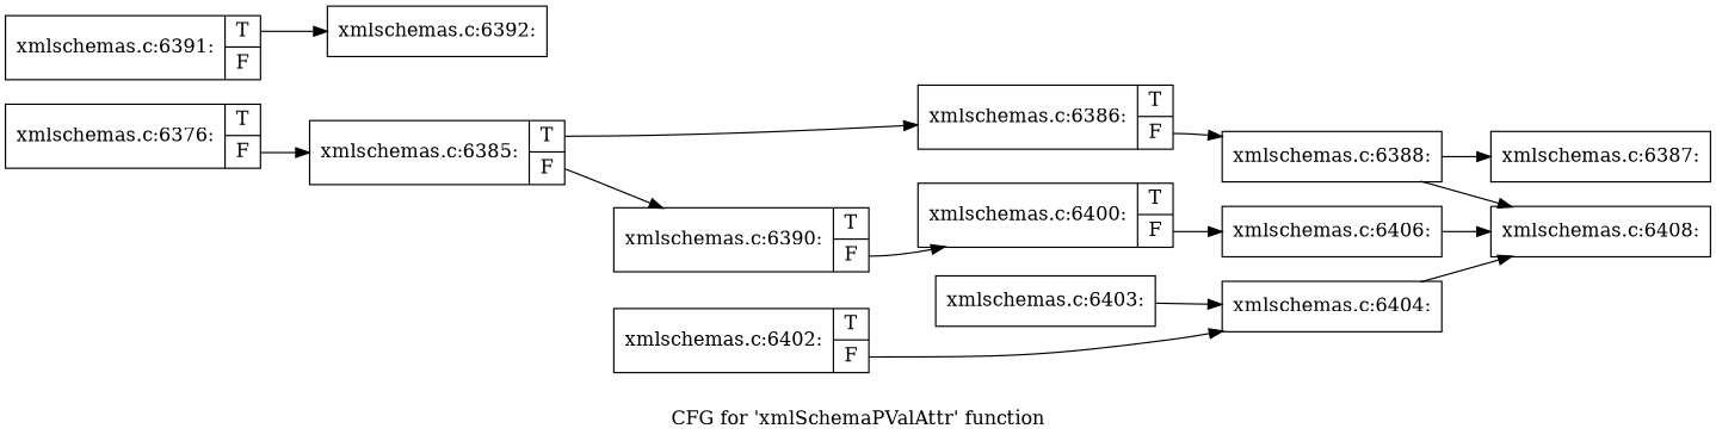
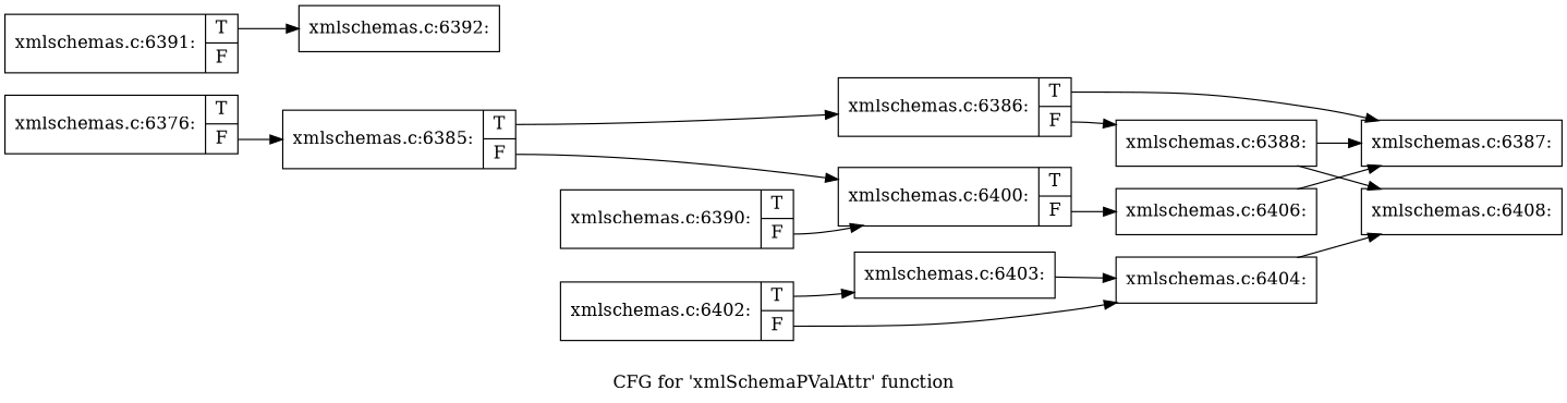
  digraph {
    label="CFG for 'xmlSchemaPValAttr' function"
    rankdir=LR
    node [shape=record]
    edge [tailport=s1]
    n1 [label="{xmlschemas.c:6376:|{<s0>T|<s1>F}}"]
    n2 [label="{xmlschemas.c:6385:|{<s0>T|<s1>F}}"]
    n3 [label="{xmlschemas.c:6386:|{<s0>T|<s1>F}}"]
    n4 [label="{xmlschemas.c:6387:}"]
    n5 [label="{xmlschemas.c:6388:}"]
    n6 [label="{xmlschemas.c:6390:|{<s0>T|<s1>F}}"]
    n7 [label="{xmlschemas.c:6408:}"]
    n8 [label="{xmlschemas.c:6400:|{<s0>T|<s1>F}}"]
    n9 [label="{xmlschemas.c:6391:|{<s0>T|<s1>F}}"]
    n10 [label="{xmlschemas.c:6392:}"]
    n11 [label="{xmlschemas.c:6406:}"]
    n12 [label="{xmlschemas.c:6402:|{<s0>T|<s1>F}}"]
    n13 [label="{xmlschemas.c:6403:}"]
    n14 [label="{xmlschemas.c:6404:}"]
    n1 -> n2
    n2 -> n3 [tailport=s0]
-   n2 -> n6
+   n2 -> n8
+   n3 -> n4 [tailport=s0]
    n3 -> n5
    n5 -> n4 [tailport=""]
    n5 -> n7 [tailport=""]
    n6 -> n8
    n8 -> n11
    n9 -> n10 [tailport=s0]
-   n11 -> n7 [tailport=""]
+   n11 -> n4 [tailport=""]
+   n12 -> n13 [tailport=s0]
    n12 -> n14
    n13 -> n14 [tailport=""]
    n14 -> n7 [tailport=""]
  }
